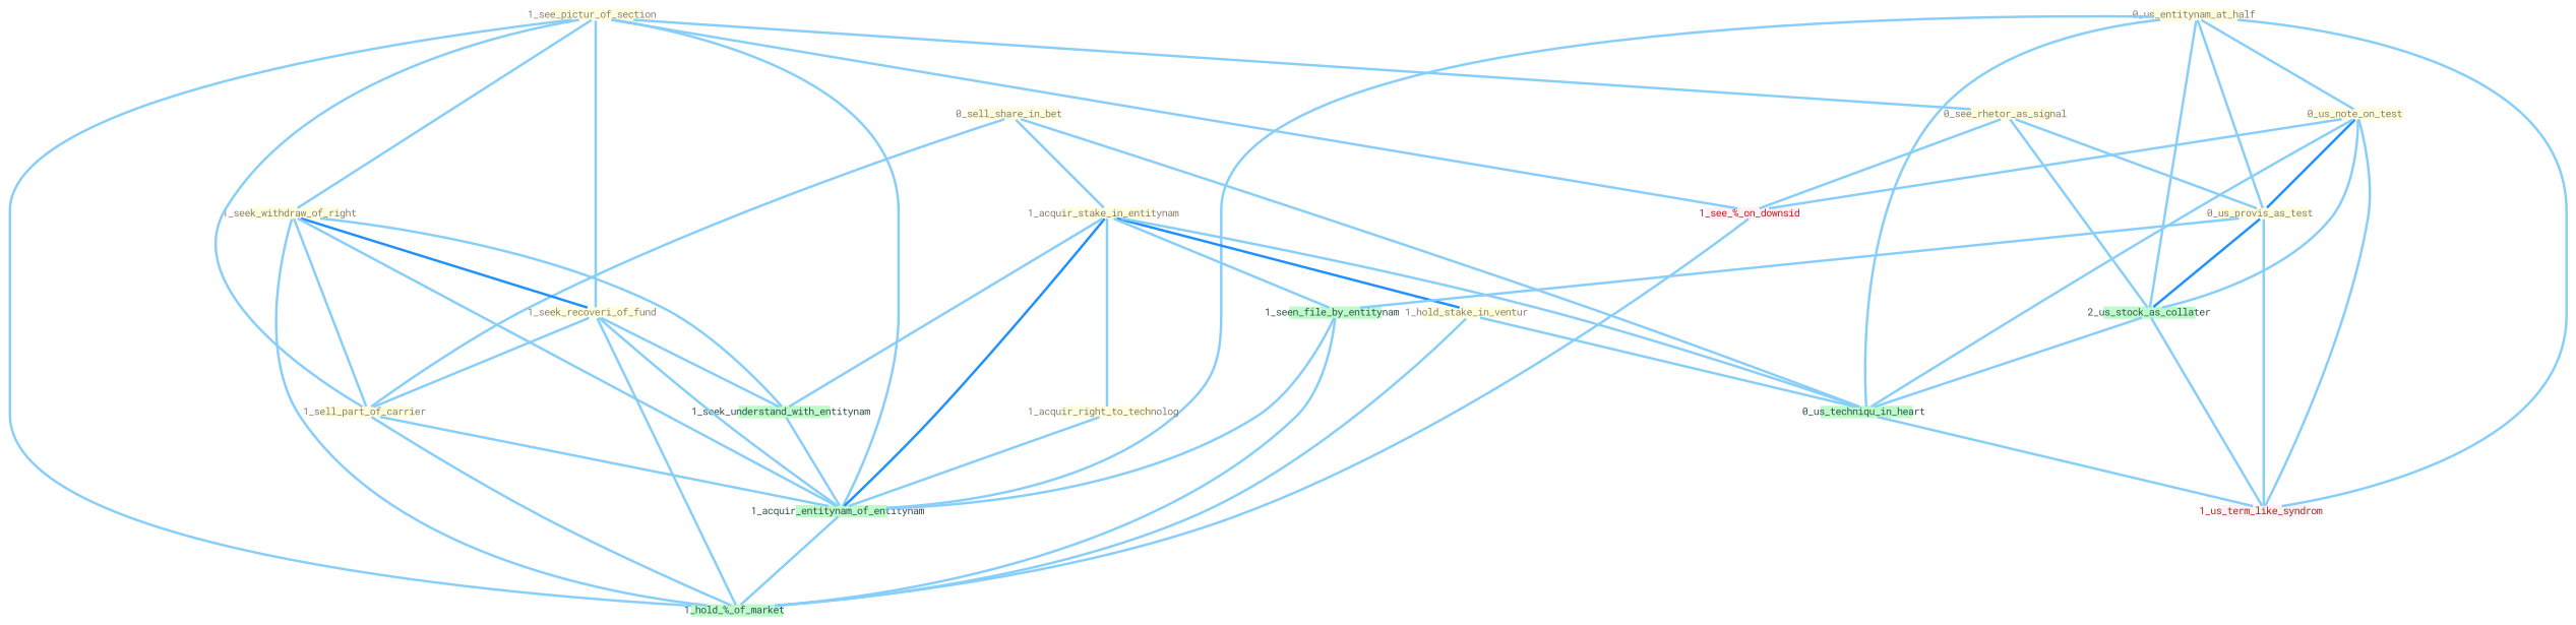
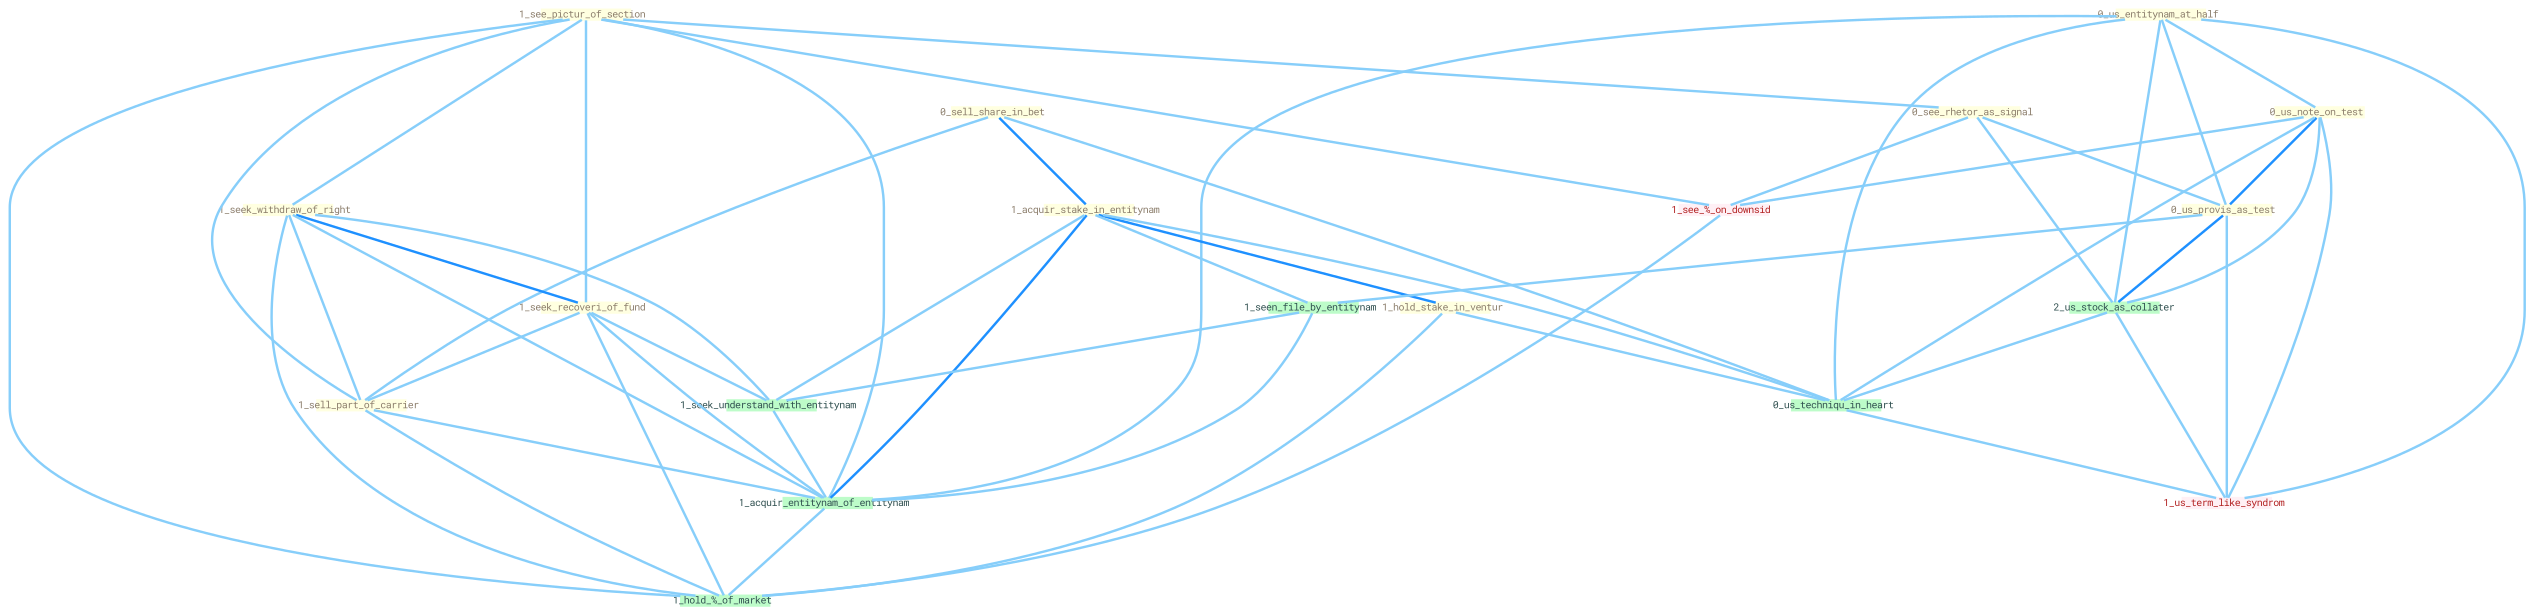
  graph {
    fontname="Roboto Mono"
    node [color="#ffffe0" fixedsize=true fontcolor="#8b7d6b" fontname="Roboto Mono" fontsize=4 shape=polygon style=filled]
    edge [color="#87cefa" fontname="Roboto Mono" w=1]
    "1_see_pictur_of_section " [height=.06 width=.5]
    "0_sell_share_in_bet " [height=.06 width=.5]
    "0_us_entitynam_at_half " [height=.06 width=.5]
    "1_acquir_stake_in_entitynam " [height=.06 width=.5]
    "0_see_rhetor_as_signal " [height=.06 width=.5]
    "1_seek_withdraw_of_right " [height=.06 width=.5]
    "0_us_note_on_test " [height=.06 width=.5]
-   "1_acquir_right_to_technolog " [height=.06 width=.5]
    "1_hold_stake_in_ventur " [height=.06 width=.5]
    "1_seek_recoveri_of_fund " [height=.06 width=.5]
    "0_us_provis_as_test " [height=.06 width=.5]
    "1_sell_part_of_carrier " [height=.06 width=.5]
    "1_see_%_on_downsid " [color="#fff0f5" fontcolor="#b22222" height=.06 width=.5]
    "1_us_term_like_syndrom " [color="#fff0f5" fontcolor="#b22222" height=.06 width=.5]
    "1_acquir_entitynam_of_entitynam " [color="#BDFCC9" fontcolor="#2f4f4f" height=.06 width=.5]
    "1_hold_%_of_market " [color="#BDFCC9" fontcolor="#2f4f4f" height=.06 width=.5]
    "0_us_techniqu_in_heart " [color="#BDFCC9" fontcolor="#2f4f4f" height=.06 width=.5]
    n18 [color="#BDFCC9" fontcolor="#2f4f4f" height=.06 label="2_us_stock_as_collater" width=.5]
    "1_seen_file_by_entitynam " [color="#BDFCC9" fontcolor="#2f4f4f" height=.06 width=.5]
    "1_seek_understand_with_entitynam " [color="#BDFCC9" fontcolor="#2f4f4f" height=.06 width=.5]
    subgraph sub_1 {
      "1_see_pictur_of_section "
      "0_sell_share_in_bet "
      "0_us_entitynam_at_half "
      "1_acquir_stake_in_entitynam "
      "0_see_rhetor_as_signal "
      "1_seek_withdraw_of_right "
      "0_us_note_on_test "
-     "1_acquir_right_to_technolog "
      "1_hold_stake_in_ventur "
      "1_seek_recoveri_of_fund "
      "0_us_provis_as_test "
      "1_sell_part_of_carrier "
    }
    subgraph sub_2 {
      "1_see_%_on_downsid "
      "1_us_term_like_syndrom "
    }
    "1_see_pictur_of_section " -- "0_see_rhetor_as_signal "
    "1_see_pictur_of_section " -- "1_seek_withdraw_of_right "
    "1_see_pictur_of_section " -- "1_seek_recoveri_of_fund "
    "1_see_pictur_of_section " -- "1_sell_part_of_carrier "
    "1_see_pictur_of_section " -- "1_see_%_on_downsid "
    "1_see_pictur_of_section " -- "1_acquir_entitynam_of_entitynam "
    "1_see_pictur_of_section " -- "1_hold_%_of_market "
-   "0_sell_share_in_bet " -- "1_acquir_stake_in_entitynam "
+   "0_sell_share_in_bet " -- "1_acquir_stake_in_entitynam " [color="#1e90ff"]
    "0_sell_share_in_bet " -- "1_sell_part_of_carrier "
    "0_sell_share_in_bet " -- "0_us_techniqu_in_heart "
    "0_us_entitynam_at_half " -- "0_us_note_on_test "
    "0_us_entitynam_at_half " -- "0_us_provis_as_test "
    "0_us_entitynam_at_half " -- "1_us_term_like_syndrom "
    "0_us_entitynam_at_half " -- "1_acquir_entitynam_of_entitynam "
    "0_us_entitynam_at_half " -- "0_us_techniqu_in_heart "
    "0_us_entitynam_at_half " -- n18
-   "1_acquir_stake_in_entitynam " -- "1_acquir_right_to_technolog "
    "1_acquir_stake_in_entitynam " -- "1_hold_stake_in_ventur " [color="#1e90ff" w=2]
    "1_acquir_stake_in_entitynam " -- "1_acquir_entitynam_of_entitynam " [color="#1e90ff" w=2]
    "1_acquir_stake_in_entitynam " -- "0_us_techniqu_in_heart "
    "1_acquir_stake_in_entitynam " -- "1_seen_file_by_entitynam "
    "1_acquir_stake_in_entitynam " -- "1_seek_understand_with_entitynam "
    "0_see_rhetor_as_signal " -- "0_us_provis_as_test "
    "0_see_rhetor_as_signal " -- "1_see_%_on_downsid "
    "0_see_rhetor_as_signal " -- n18
    "1_seek_withdraw_of_right " -- "1_seek_recoveri_of_fund " [color="#1e90ff" w=2]
    "1_seek_withdraw_of_right " -- "1_sell_part_of_carrier "
    "1_seek_withdraw_of_right " -- "1_acquir_entitynam_of_entitynam "
    "1_seek_withdraw_of_right " -- "1_hold_%_of_market "
    "1_seek_withdraw_of_right " -- "1_seek_understand_with_entitynam "
    "0_us_note_on_test " -- "0_us_provis_as_test " [color="#1e90ff" w=2]
    "0_us_note_on_test " -- "1_see_%_on_downsid "
    "0_us_note_on_test " -- "1_us_term_like_syndrom "
    "0_us_note_on_test " -- "0_us_techniqu_in_heart "
    "0_us_note_on_test " -- n18
-   "1_acquir_right_to_technolog " -- "1_acquir_entitynam_of_entitynam "
    "1_hold_stake_in_ventur " -- "1_hold_%_of_market "
    "1_hold_stake_in_ventur " -- "0_us_techniqu_in_heart "
    "1_seek_recoveri_of_fund " -- "1_sell_part_of_carrier "
    "1_seek_recoveri_of_fund " -- "1_acquir_entitynam_of_entitynam "
    "1_seek_recoveri_of_fund " -- "1_hold_%_of_market "
    "1_seek_recoveri_of_fund " -- "1_seek_understand_with_entitynam "
    "0_us_provis_as_test " -- "1_us_term_like_syndrom "
    "0_us_provis_as_test " -- n18 [color="#1e90ff" w=2]
    "0_us_provis_as_test " -- "1_seen_file_by_entitynam "
    "1_sell_part_of_carrier " -- "1_acquir_entitynam_of_entitynam "
    "1_sell_part_of_carrier " -- "1_hold_%_of_market "
    "1_see_%_on_downsid " -- "1_hold_%_of_market "
    "1_acquir_entitynam_of_entitynam " -- "1_hold_%_of_market "
    "0_us_techniqu_in_heart " -- "1_us_term_like_syndrom "
    n18 -- "1_us_term_like_syndrom "
    n18 -- "0_us_techniqu_in_heart "
    "1_seen_file_by_entitynam " -- "1_acquir_entitynam_of_entitynam "
-   "1_seen_file_by_entitynam " -- "1_hold_%_of_market "
+   "1_seen_file_by_entitynam " -- "1_seek_understand_with_entitynam "
    "1_seek_understand_with_entitynam " -- "1_acquir_entitynam_of_entitynam "
  }
